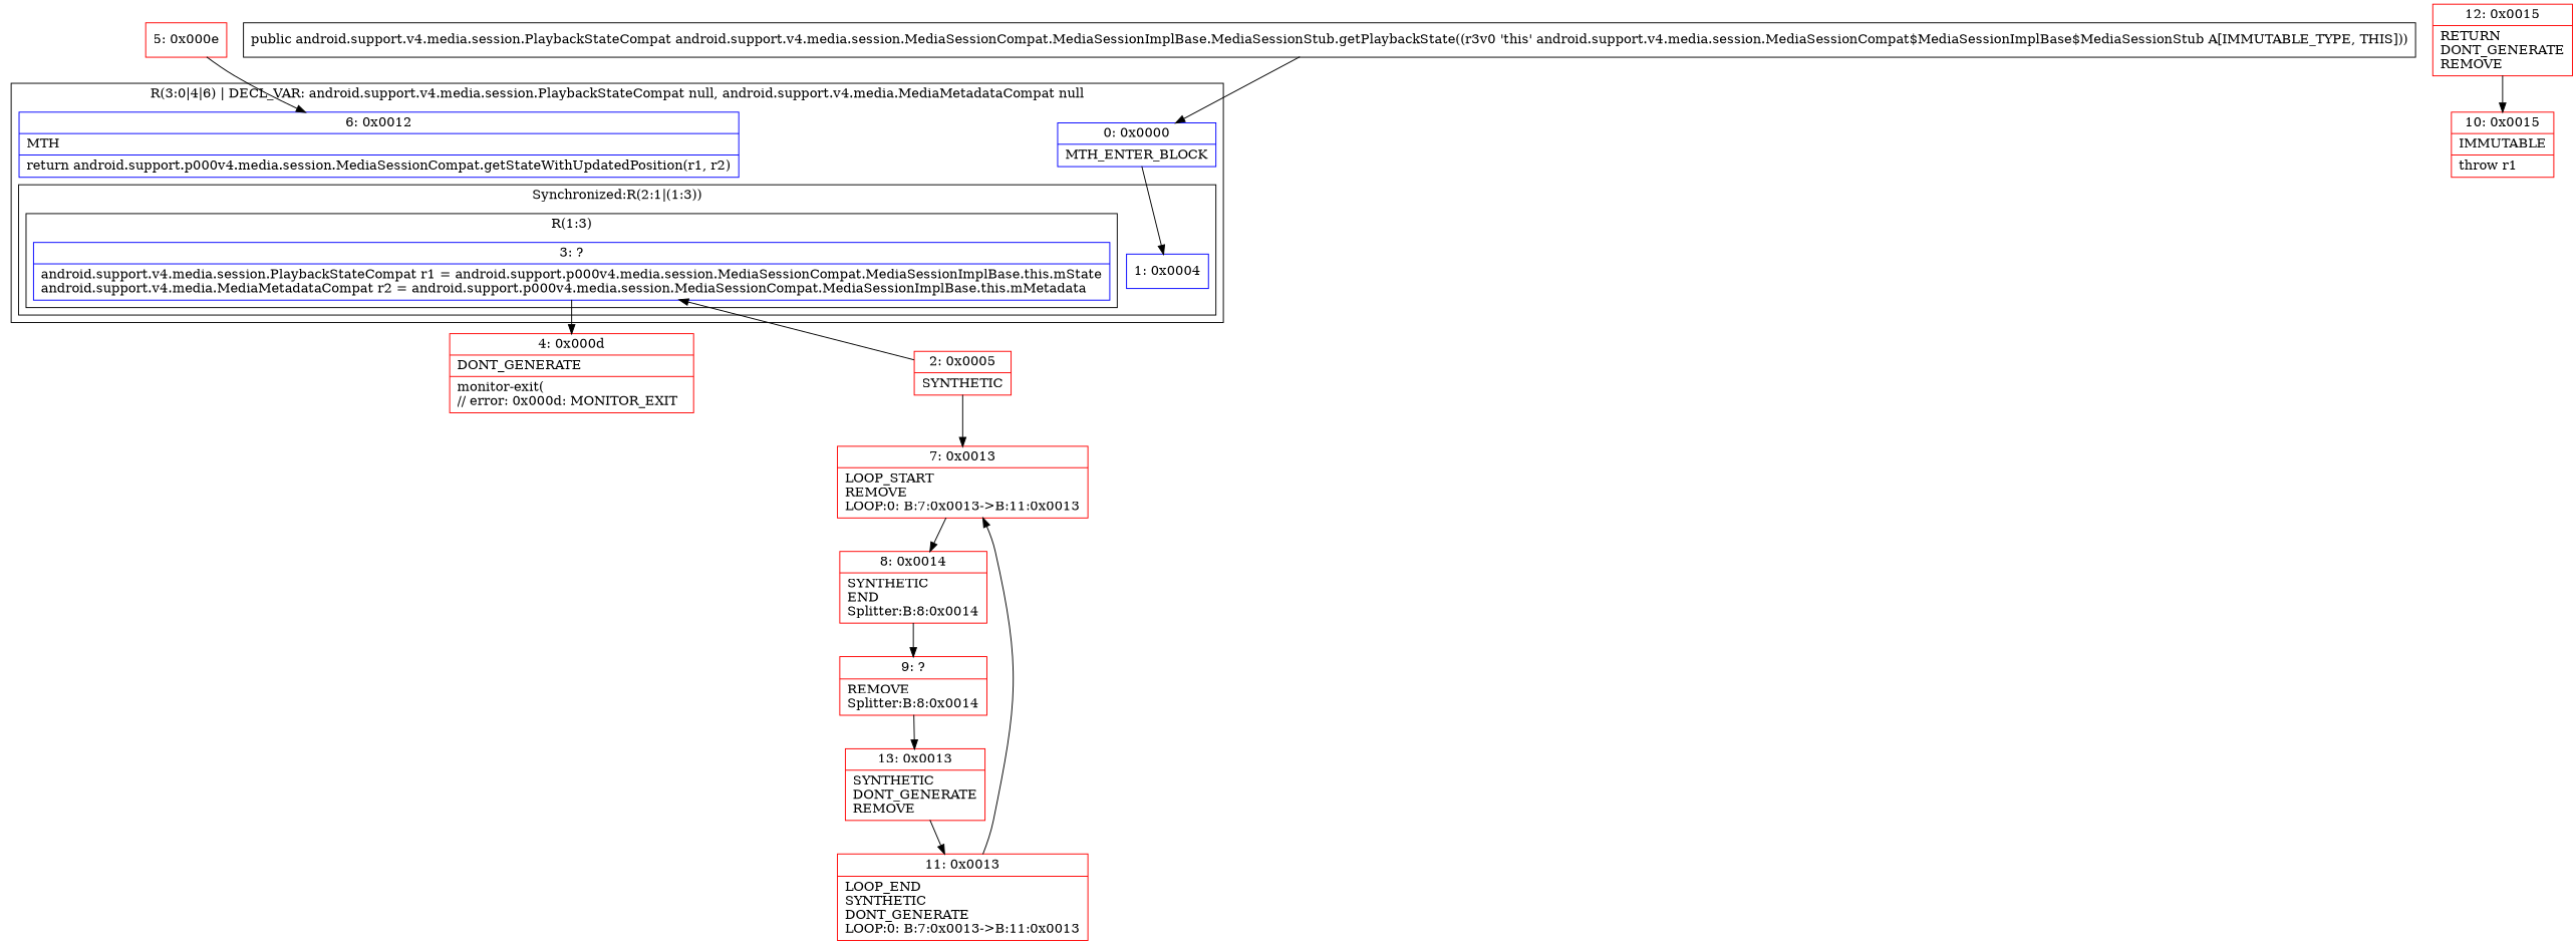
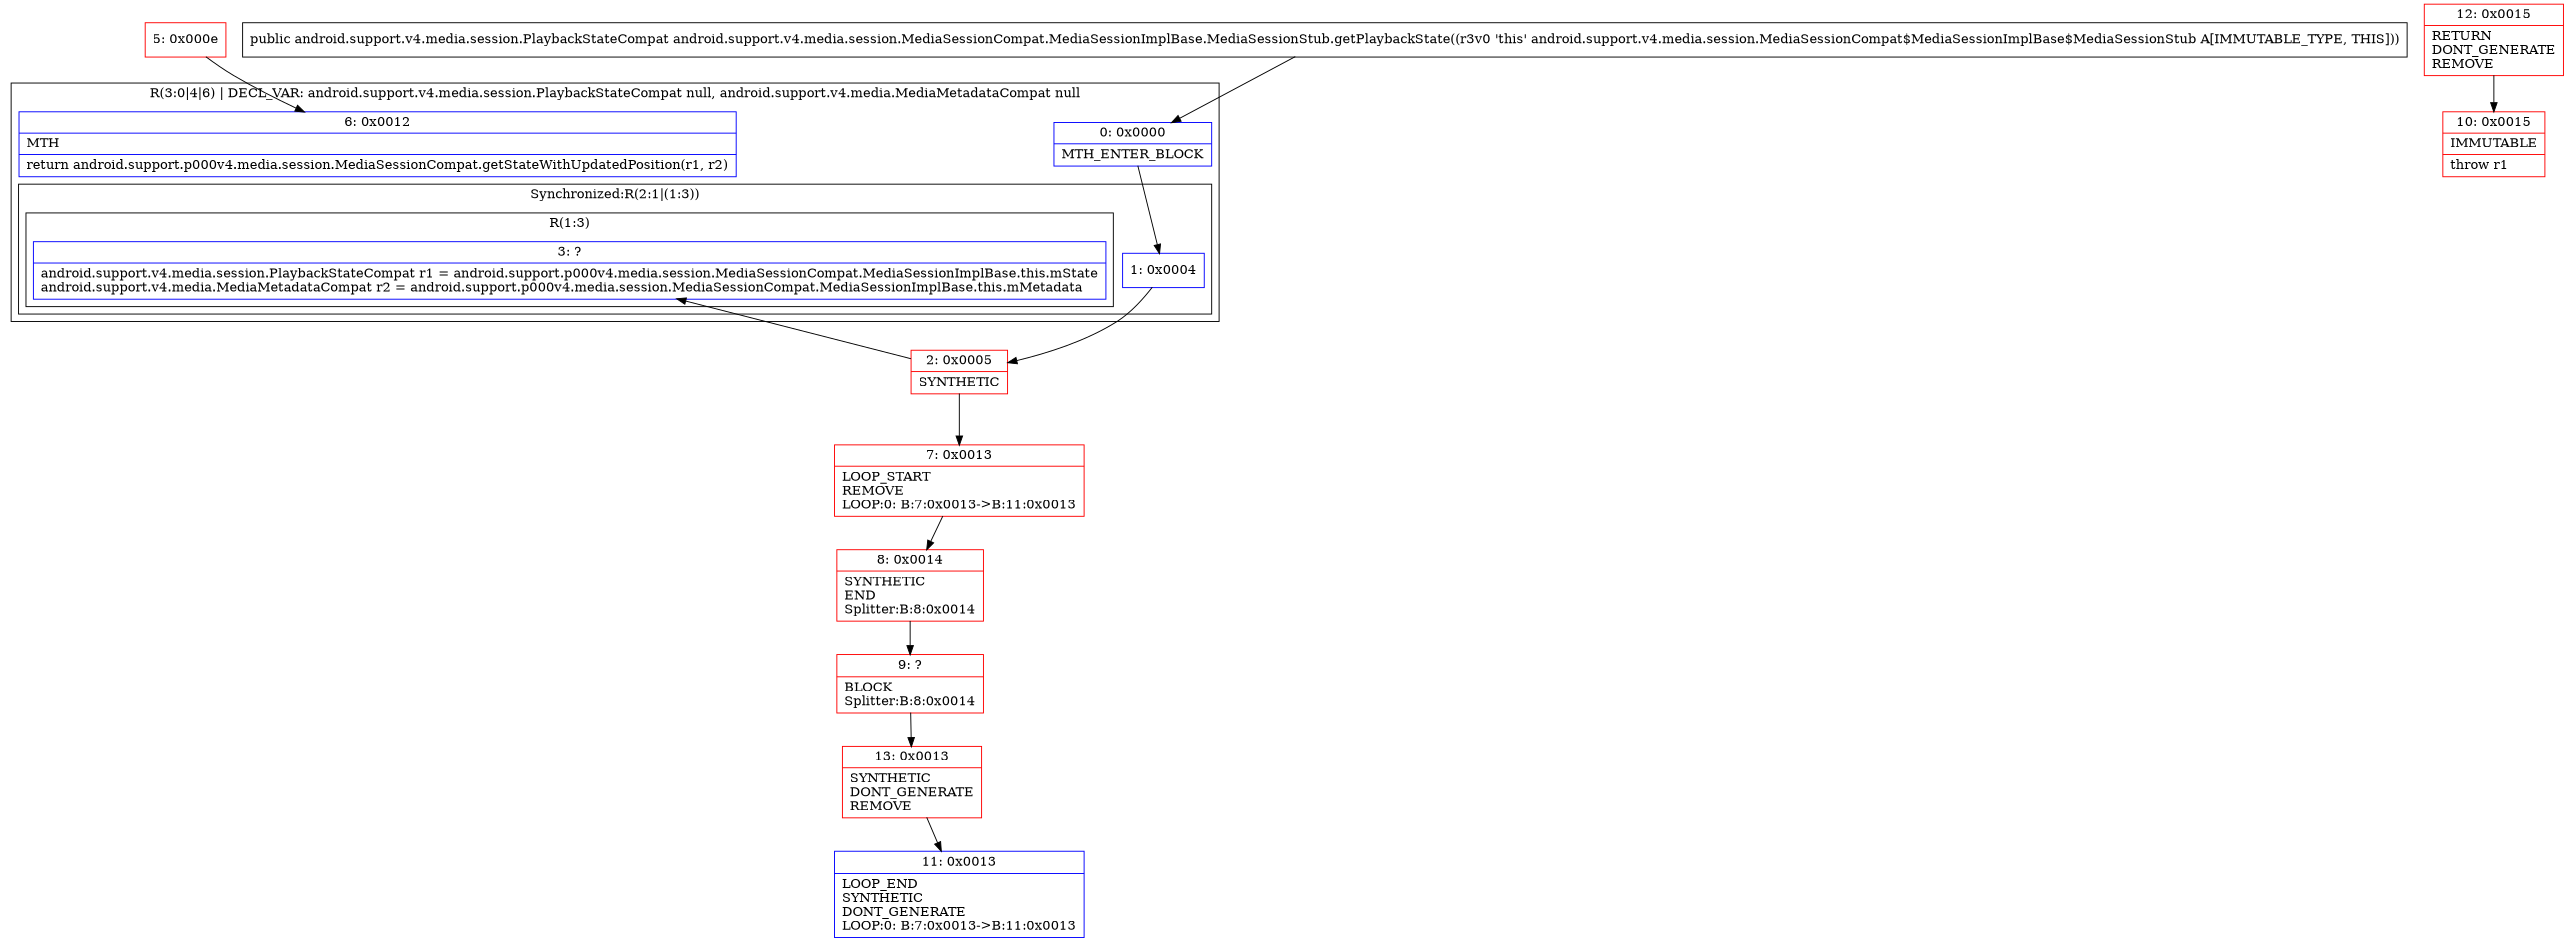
  digraph {
    node [color=red shape=record]
    n1 [color=blue label="{3\:\ ?|android.support.v4.media.session.PlaybackStateCompat r1 = android.support.p000v4.media.session.MediaSessionCompat.MediaSessionImplBase.this.mState\landroid.support.v4.media.MediaMetadataCompat r2 = android.support.p000v4.media.session.MediaSessionCompat.MediaSessionImplBase.this.mMetadata\l}"]
    n2 [color=blue label="{1\:\ 0x0004}"]
    n3 [color=blue label="{0\:\ 0x0000|MTH_ENTER_BLOCK\l}"]
    n4 [color=blue label="{6\:\ 0x0012|MTH\l|return android.support.p000v4.media.session.MediaSessionCompat.getStateWithUpdatedPosition(r1, r2)\l}"]
-   n5 [label="{4\:\ 0x000d|DONT_GENERATE\l|monitor\-exit(\l\/\/ error: 0x000d: MONITOR_EXIT  \l}"]
    n6 [label="{2\:\ 0x0005|SYNTHETIC\l}"]
    n7 [label="{7\:\ 0x0013|LOOP_START\lREMOVE\lLOOP:0: B:7:0x0013\-\>B:11:0x0013\l}"]
    n8 [label="{8\:\ 0x0014|SYNTHETIC\lEND\lSplitter:B:8:0x0014\l}"]
    n9 [label="{5\:\ 0x000e}"]
-   n10 [label="{9\:\ ?|REMOVE\lSplitter:B:8:0x0014\l}"]
+   n10 [label="{9\:\ ?|BLOCK\lSplitter:B:8:0x0014\l}"]
    n11 [label="{13\:\ 0x0013|SYNTHETIC\lDONT_GENERATE\lREMOVE\l}"]
-   n12 [label="{11\:\ 0x0013|LOOP_END\lSYNTHETIC\lDONT_GENERATE\lLOOP:0: B:7:0x0013\-\>B:11:0x0013\l}"]
+   n12 [color=blue label="{11\:\ 0x0013|LOOP_END\lSYNTHETIC\lDONT_GENERATE\lLOOP:0: B:7:0x0013\-\>B:11:0x0013\l}"]
    n13 [label="{12\:\ 0x0015|RETURN\lDONT_GENERATE\lREMOVE\l}"]
    n14 [label="{10\:\ 0x0015|IMMUTABLE\l|throw r1\l}"]
    n15 [label="{public android.support.v4.media.session.PlaybackStateCompat android.support.v4.media.session.MediaSessionCompat.MediaSessionImplBase.MediaSessionStub.getPlaybackState((r3v0 'this' android.support.v4.media.session.MediaSessionCompat$MediaSessionImplBase$MediaSessionStub A[IMMUTABLE_TYPE, THIS])) }" color=""]
    subgraph cluster_1 {
      label="R(3:0|4|6) | DECL_VAR: android.support.v4.media.session.PlaybackStateCompat null, android.support.v4.media.MediaMetadataCompat null\l"
      n3
      n4
      subgraph cluster_2 {
        label="Synchronized:R(2:1|(1:3))"
        n2
        subgraph cluster_3 {
          label="R(1:3)"
          n1
        }
      }
    }
-   n1 -> n5
+   n2 -> n6
    n3 -> n2
    n6 -> n1
    n6 -> n7
    n7 -> n8
    n8 -> n10
    n9 -> n4
    n10 -> n11
    n11 -> n12
-   n12 -> n7
    n13 -> n14
    n15 -> n3
  }
